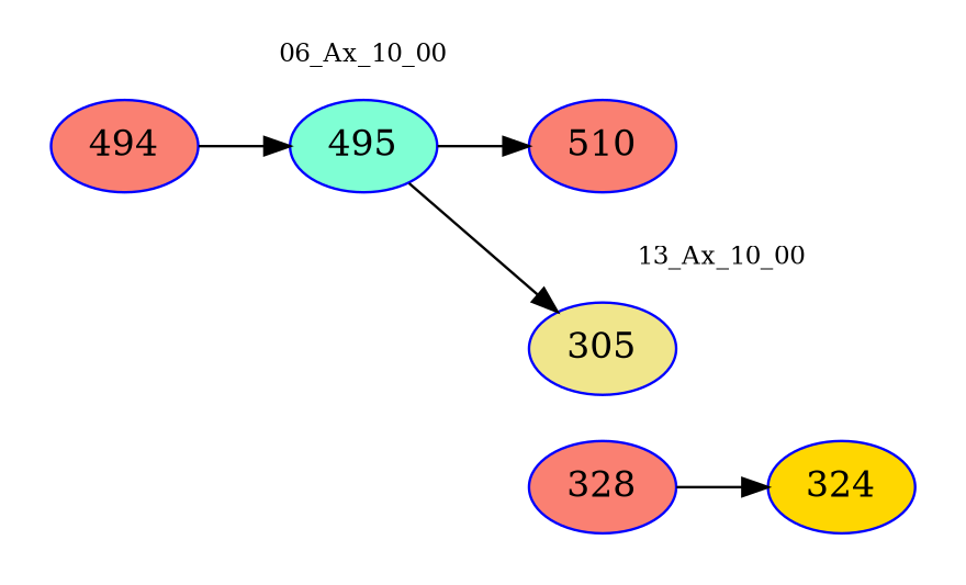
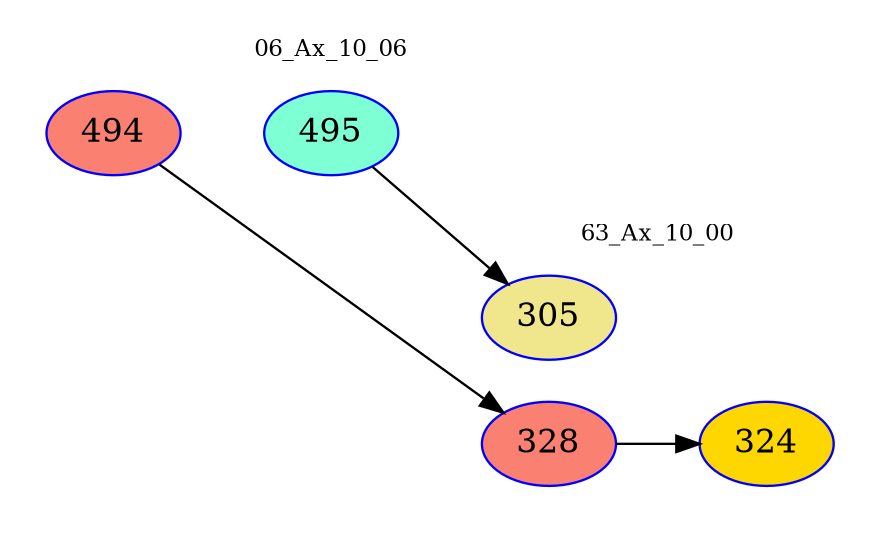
  digraph {
    rankdir=LR
    node [color=blue fillcolor=salmon style=filled]
    edge [color=black]
    n1 [label=494]
    n2 [fillcolor=aquamarine label=495]
-   n3 [label=510]
    n4 [label=328]
    n5 [fillcolor=gold label=324]
    n6 [fillcolor=khaki label=305]
    subgraph cluster_1 {
      color=white
      fontsize=10
-     label="06_Ax_10_00"
+     label="06_Ax_10_06"
      n1
      n2
-     n3
    }
    subgraph cluster_2 {
      color=white
      fontsize=10
-     label="13_Ax_10_00"
+     label="63_Ax_10_00"
      n4
      n5
      n6
    }
-   n1 -> n2
-   n2 -> n3
+   n1 -> n4
    n2 -> n6
    n4 -> n5
  }
